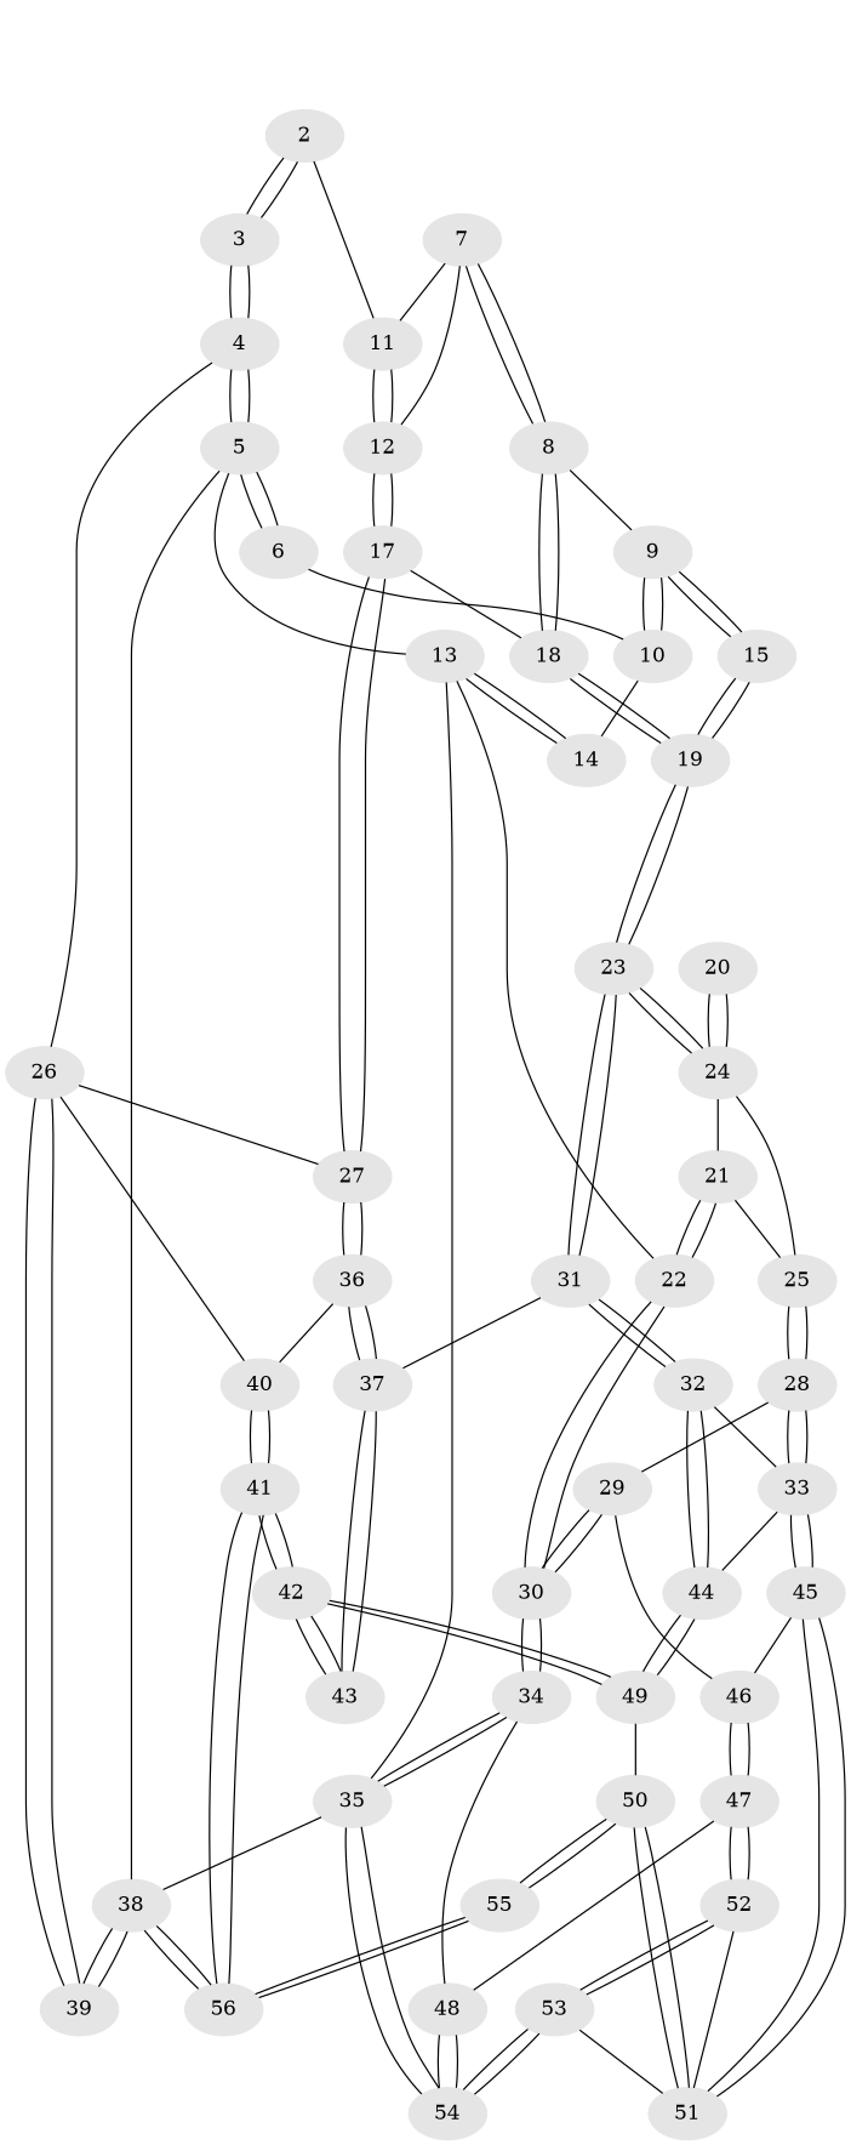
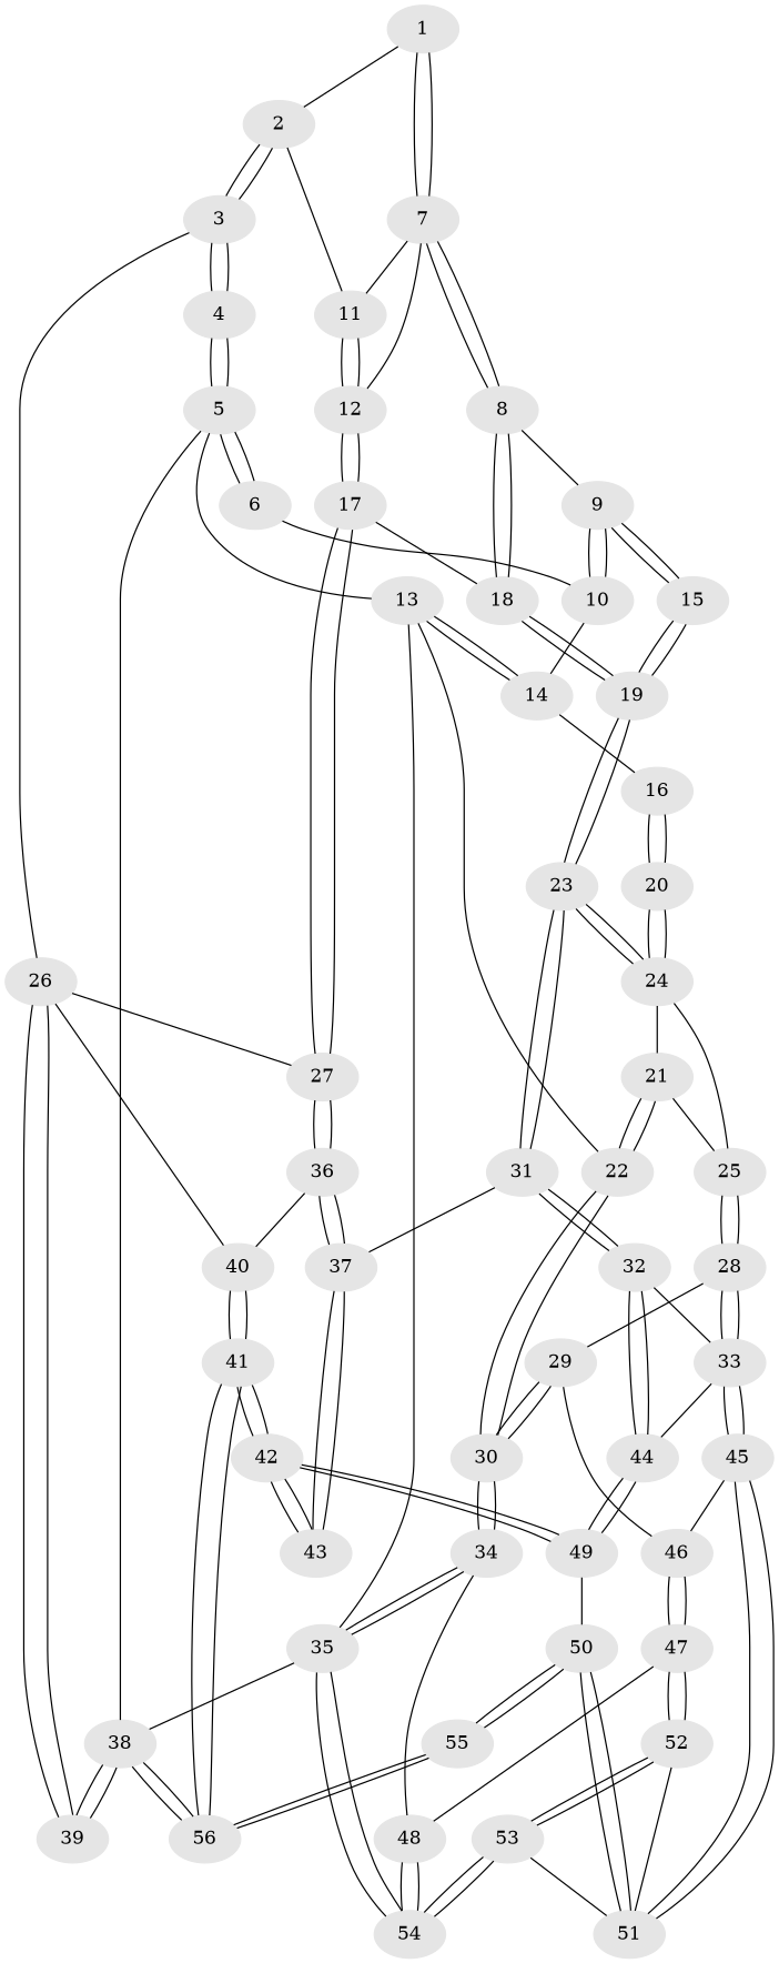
  graph {
    node [color=gray90 style=filled]
+   1
    2
    7
    3
    11
    12
    8
    4
    5
    26
    17
    6
    13
    38
    27
    39
    40
    10
    14
    22
    35
    56
    9
    18
    15
    19
+   16
    30
    54
    20
    23
    24
    36
    31
    21
    25
    28
    34
    32
    37
    29
    33
    46
    44
    45
    47
    48
    43
    49
    51
    41
    42
    50
    52
    53
    55
+   1 -- 2
+   1 -- 7
+   1 -- 7
    2 -- 3
    2 -- 3
    2 -- 11
    7 -- 11
    7 -- 12
    7 -- 8
    7 -- 8
    3 -- 4
    3 -- 4
    11 -- 12
    11 -- 12
    12 -- 17
    12 -- 17
    8 -- 9
    8 -- 18
    8 -- 18
    4 -- 5
    4 -- 5
-   4 -- 26
+   3 -- 26
    5 -- 6
    5 -- 6
    5 -- 13
    5 -- 38
    26 -- 27
    26 -- 39
    26 -- 39
    26 -- 40
    17 -- 27
    17 -- 27
    17 -- 18
    6 -- 10
    13 -- 14
    13 -- 14
    13 -- 22
    13 -- 35
    38 -- 39
    38 -- 39
    38 -- 56
    38 -- 56
    27 -- 36
    27 -- 36
    40 -- 41
    40 -- 41
    10 -- 14
+   14 -- 16
    22 -- 30
    22 -- 30
    35 -- 38
    35 -- 54
    35 -- 54
    9 -- 10
    9 -- 10
    9 -- 15
    9 -- 15
    18 -- 19
    18 -- 19
    15 -- 19
    15 -- 19
    19 -- 23
    19 -- 23
+   16 -- 20
+   16 -- 20
    30 -- 34
    30 -- 34
    20 -- 24
    20 -- 24
    23 -- 24
    23 -- 24
    23 -- 31
    23 -- 31
    24 -- 21
    24 -- 25
    36 -- 40
    36 -- 37
    36 -- 37
    31 -- 32
    31 -- 32
    31 -- 37
    21 -- 22
    21 -- 22
    21 -- 25
    25 -- 28
    25 -- 28
    28 -- 29
    28 -- 33
    28 -- 33
    34 -- 35
    34 -- 35
    34 -- 48
    32 -- 33
    32 -- 44
    32 -- 44
    37 -- 43
    37 -- 43
    29 -- 30
    29 -- 30
    29 -- 46
    33 -- 44
    33 -- 45
    33 -- 45
    46 -- 47
    46 -- 47
    44 -- 49
    44 -- 49
    45 -- 46
    45 -- 51
    45 -- 51
    47 -- 48
    47 -- 52
    47 -- 52
    48 -- 54
    48 -- 54
    49 -- 50
    51 -- 52
    41 -- 56
    41 -- 56
    41 -- 42
    41 -- 42
    42 -- 43
    42 -- 43
    42 -- 49
    42 -- 49
    50 -- 51
    50 -- 51
    50 -- 55
    50 -- 55
    52 -- 53
    52 -- 53
    53 -- 54
    53 -- 54
    53 -- 51
    55 -- 56
    55 -- 56
  }
